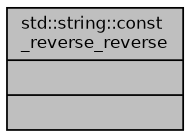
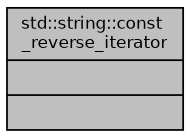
  digraph {
-   n1 [color=black fillcolor=grey75 fontcolor=black fontname=Helvetica fontsize=10 height=0.2 label="{std::string::const\l_reverse_reverse\n||}" shape=record style=filled width=0.4]
+   n1 [color=black fillcolor=grey75 fontcolor=black fontname=Helvetica fontsize=10 height=0.2 label="{std::string::const\l_reverse_iterator\n||}" shape=record style=filled width=0.4]
  }
